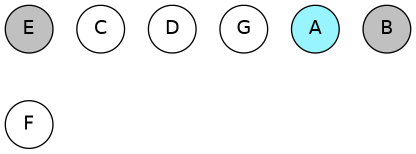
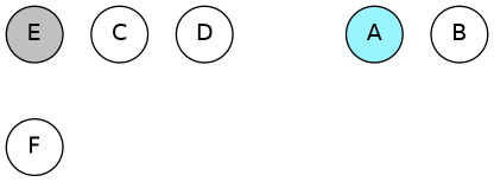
  graph {
    mindist=.1
    node [fillcolor=white fontname=Helvetica margin=0 shape=circle style=filled]
    edge [style=invis]
    E [fillcolor=gray]
    F
    C
    D
-   G
    A [fillcolor=cadetblue1]
-   B [fillcolor=gray]
+   B
    subgraph sub_1 {
      E
      F
    }
    E -- F
    F -- F
  }
